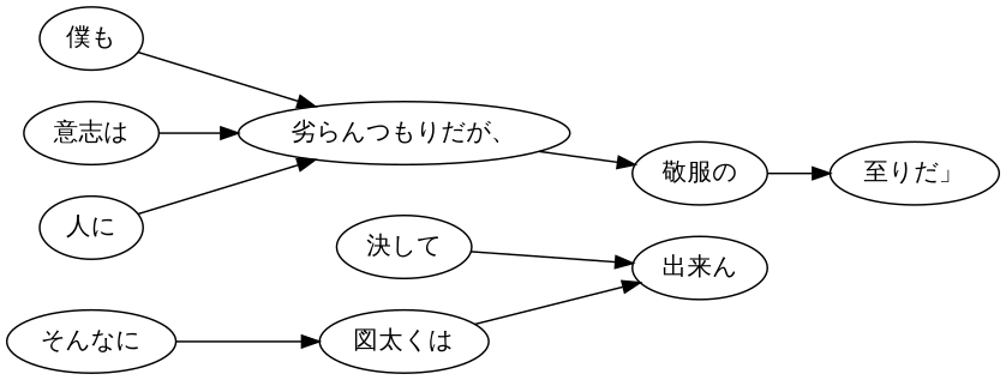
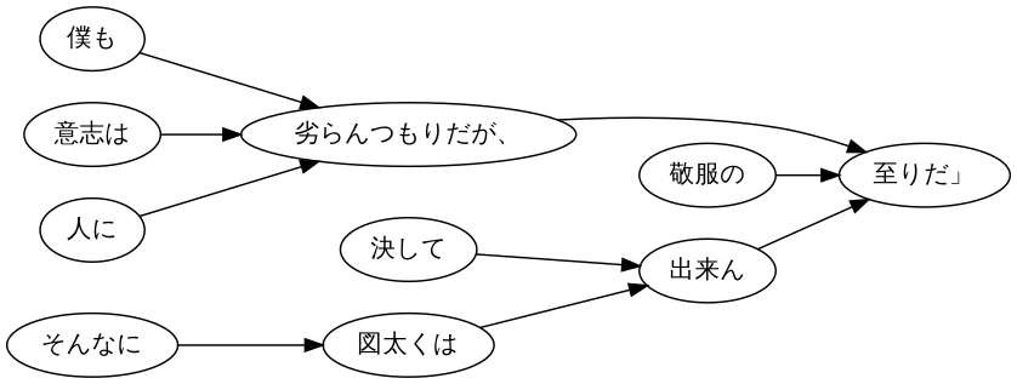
  digraph {
    rankdir=LR
    n1 [label="僕も"]
    n2 [label="劣らんつもりだが、"]
    n3 [label="至りだ」"]
    n4 [label="意志は"]
    n5 [label="決して"]
    n6 [label="出来ん"]
    n7 [label="人に"]
    n8 [label="そんなに"]
    n9 [label="図太くは"]
    n10 [label="敬服の"]
    n1 -> n2
-   n2 -> n10
+   n2 -> n3
    n4 -> n2
    n5 -> n6
+   n6 -> n3
    n7 -> n2
    n8 -> n9
    n9 -> n6
    n10 -> n3
  }
